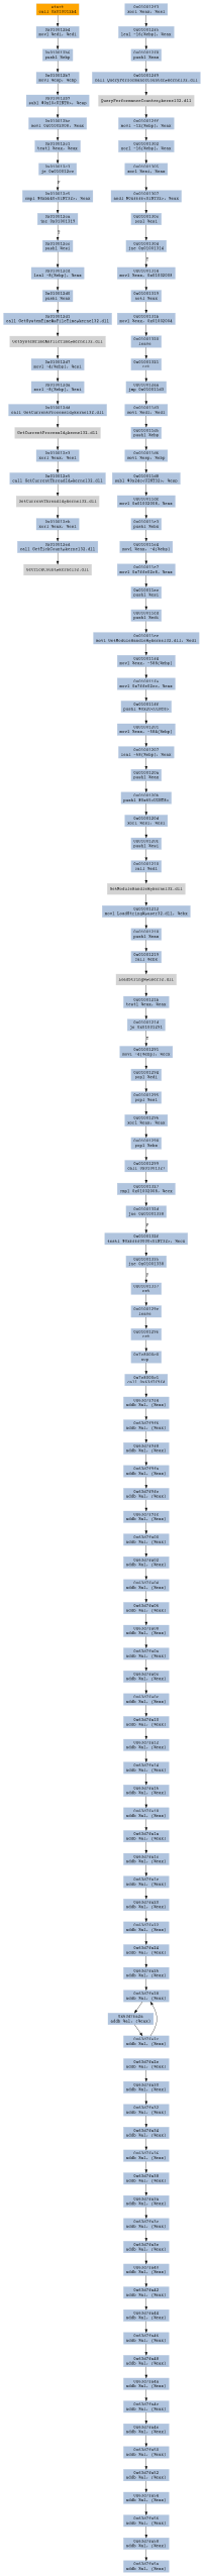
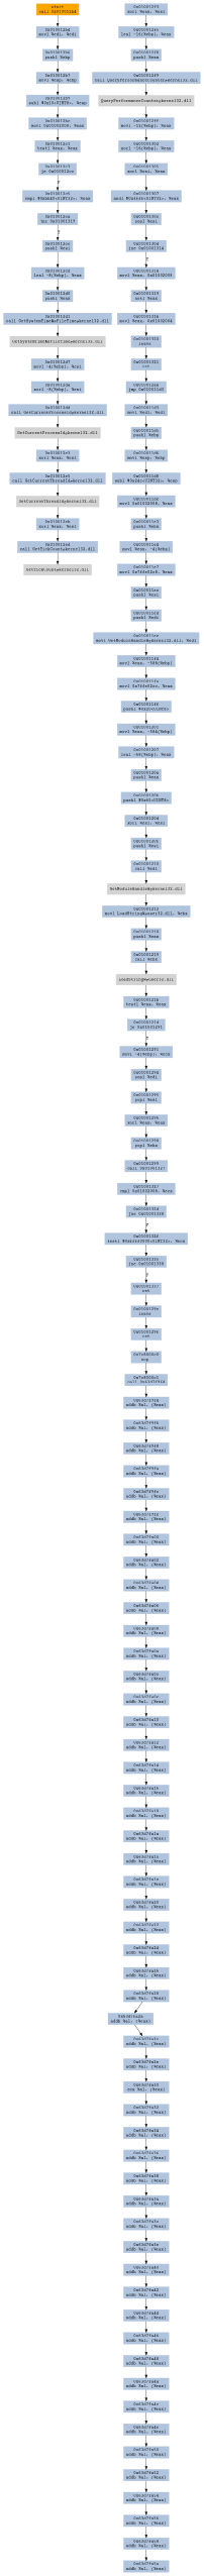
  digraph {
    fontname="Courier Prime"
    node [color=lightsteelblue fillcolor=lightsteelblue fontname="Courier Prime" shape=rectangle style=filled]
    edge [color="#000000" fontname="Courier Prime"]
    n1 [color=lightgrey fillcolor=orange label="start\ncall 0x010012b4"]
    n2 [label="0x010012b4\nmovl %edi, %edi"]
    n3 [label="0x010012b6\npushl %ebp"]
    n4 [label="0x010012b7\nmovl %esp, %ebp"]
    n5 [label="0x010012b9\nsubl $0x10<UINT8>, %esp"]
    n6 [label="0x010012bc\nmovl 0x01002008, %eax"]
    n7 [label="0x010012c1\ntestl %eax, %eax"]
    n8 [label="0x010012c3\nje 0x010012cc"]
    n9 [label="0x010012c5\ncmpl $0xbb40<UINT32>, %eax"]
    n10 [label="0x010012ca\njne 0x01001319"]
    n11 [label="0x010012cc\npushl %esi"]
    n12 [label="0x010012cd\nleal -8(%ebp), %eax"]
    n13 [label="0x010012d0\npushl %eax"]
    n14 [label="0x010012d1\ncall GetSystemTimeAsFileTime@kernel32.dll"]
    n15 [color=lightgrey fillcolor=lightgrey label="GetSystemTimeAsFileTime@kernel32.dll"]
    n16 [label="0x010012d7\nmovl -4(%ebp), %esi"]
    n17 [label="0x010012da\nxorl -8(%ebp), %esi"]
    n18 [label="0x010012dd\ncall GetCurrentProcessId@kernel32.dll"]
    n19 [color=lightgrey fillcolor=lightgrey label="GetCurrentProcessId@kernel32.dll"]
    n20 [label="0x010012e3\nxorl %eax, %esi"]
    n21 [label="0x010012e5\ncall GetCurrentThreadId@kernel32.dll"]
    n22 [color=lightgrey fillcolor=lightgrey label="GetCurrentThreadId@kernel32.dll"]
    n23 [label="0x010012eb\nxorl %eax, %esi"]
    n24 [label="0x010012ed\ncall GetTickCount@kernel32.dll"]
    n25 [color=lightgrey fillcolor=lightgrey label="GetTickCount@kernel32.dll"]
    n26 [label="0x010012f3\nxorl %eax, %esi"]
    n27 [label="0x010012f5\nleal -16(%ebp), %eax"]
    n28 [label="0x010012f8\npushl %eax"]
    n29 [label="0x010012f9\ncall QueryPerformanceCounter@kernel32.dll"]
    n30 [color=lightgrey fillcolor=lightgrey label="QueryPerformanceCounter@kernel32.dll"]
    n31 [label="0x010012ff\nmovl -12(%ebp), %eax"]
    n32 [label="0x01001302\nxorl -16(%ebp), %eax"]
    n33 [label="0x01001305\nxorl %esi, %eax"]
    n34 [label="0x01001307\nandl $0xffff<UINT32>, %eax"]
    n35 [label="0x0100130c\npopl %esi"]
    n36 [label="0x0100130d\njne 0x01001314"]
    n37 [label="0x01001314\nmovl %eax, 0x01002008"]
    n38 [label="0x01001319\nnotl %eax"]
    n39 [label="0x0100131b\nmovl %eax, 0x01002004"]
    n40 [label="0x01001320\nleave "]
    n41 [label="0x01001321\nret"]
    n42 [label="0x010012aa\njmp 0x010011d3"]
    n43 [label="0x010011d3\nmovl %edi, %edi"]
    n44 [label="0x010011d5\npushl %ebp"]
    n45 [label="0x010011d6\nmovl %esp, %ebp"]
    n46 [label="0x010011d8\nsubl $0x24c<UINT32>, %esp"]
    n47 [label="0x010011de\nmovl 0x01002008, %eax"]
    n48 [label="0x010011e3\npushl %ebx"]
    n49 [label="0x010011e4\nmovl %eax, -4(%ebp)"]
    n50 [label="0x010011e7\nmovl 0x7ffe02c8, %eax"]
    n51 [label="0x010011ec\npushl %esi"]
    n52 [label="0x010011ed\npushl %edi"]
    n53 [label="0x010011ee\nmovl GetModuleHandleW@kernel32.dll, %edi"]
    n54 [label="0x010011f4\nmovl %eax, -588(%ebp)"]
    n55 [label="0x010011fa\nmovl 0x7ffe02cc, %eax"]
    n56 [label="0x010011ff\npushl $0x20<UINT8>"]
    n57 [label="0x01001201\nmovl %eax, -584(%ebp)"]
    n58 [label="0x01001207\nleal -68(%ebp), %eax"]
    n59 [label="0x0100120a\npushl %eax"]
    n60 [label="0x0100120b\npushl $0x65<UINT8>"]
    n61 [label="0x0100120d\nxorl %esi, %esi"]
    n62 [label="0x0100120f\npushl %esi"]
    n63 [label="0x01001210\ncall %edi"]
    n64 [color=lightgrey fillcolor=lightgrey label="GetModuleHandleW@kernel32.dll"]
    n65 [label="0x01001212\nmovl LoadStringW@user32.dll, %ebx"]
    n66 [label="0x01001218\npushl %eax"]
    n67 [label="0x01001219\ncall %ebx"]
    n68 [color=lightgrey fillcolor=lightgrey label="LoadStringW@user32.dll"]
    n69 [label="0x0100121b\ntestl %eax, %eax"]
    n70 [label="0x0100121d\nje 0x01001291"]
    n71 [label="0x01001291\nmovl -4(%ebp), %ecx"]
    n72 [label="0x01001294\npopl %edi"]
    n73 [label="0x01001295\npopl %esi"]
    n74 [label="0x01001296\nxorl %eax, %eax"]
    n75 [label="0x01001298\npopl %ebx"]
    n76 [label="0x01001299\ncall 0x01001327"]
    n77 [label="0x01001327\ncmpl 0x01002008, %ecx"]
    n78 [label="0x0100132d\njne 0x01001338"]
    n79 [label="0x0100132f\ntestl $0xffff0000<UINT32>, %ecx"]
    n80 [label="0x01001335\njne 0x01001338"]
    n81 [label="0x01001337\nret"]
    n82 [label="0x0100129e\nleave "]
    n83 [label="0x0100129f\nret"]
    n84 [label="0x7c8000c0\nnop "]
    n85 [label="0x7c8000c1\ncall 0x63d7f9f4"]
    n86 [label="0x63d7f9f4\naddb %al, (%eax)"]
    n87 [label="0x63d7f9f6\naddb %al, (%eax)"]
    n88 [label="0x63d7f9f8\naddb %al, (%eax)"]
    n89 [label="0x63d7f9fa\naddb %al, (%eax)"]
    n90 [label="0x63d7f9fc\naddb %al, (%eax)"]
    n91 [label="0x63d7f9fe\naddb %al, (%eax)"]
    n92 [label="0x63d7fa00\naddb %al, (%eax)"]
    n93 [label="0x63d7fa02\naddb %al, (%eax)"]
    n94 [label="0x63d7fa04\naddb %al, (%eax)"]
    n95 [label="0x63d7fa06\naddb %al, (%eax)"]
    n96 [label="0x63d7fa08\naddb %al, (%eax)"]
    n97 [label="0x63d7fa0a\naddb %al, (%eax)"]
    n98 [label="0x63d7fa0c\naddb %al, (%eax)"]
    n99 [label="0x63d7fa0e\naddb %al, (%eax)"]
    n100 [label="0x63d7fa10\naddb %al, (%eax)"]
    n101 [label="0x63d7fa12\naddb %al, (%eax)"]
    n102 [label="0x63d7fa14\naddb %al, (%eax)"]
    n103 [label="0x63d7fa16\naddb %al, (%eax)"]
    n104 [label="0x63d7fa18\naddb %al, (%eax)"]
    n105 [label="0x63d7fa1a\naddb %al, (%eax)"]
    n106 [label="0x63d7fa1c\naddb %al, (%eax)"]
    n107 [label="0x63d7fa1e\naddb %al, (%eax)"]
    n108 [label="0x63d7fa20\naddb %al, (%eax)"]
    n109 [label="0x63d7fa22\naddb %al, (%eax)"]
    n110 [label="0x63d7fa24\naddb %al, (%eax)"]
    n111 [label="0x63d7fa26\naddb %al, (%eax)"]
    n112 [label="0x63d7fa28\naddb %al, (%eax)"]
    n113 [label="0x63d7fa2a\naddb %al, (%eax)"]
    n114 [label="0x63d7fa2c\naddb %al, (%eax)"]
    n115 [label="0x63d7fa2e\naddb %al, (%eax)"]
-   n116 [label="0x63d7fa30\naddb %al, (%eax)"]
+   n116 [label="0x63d7fa30\necx %al, (%eax)"]
    n117 [label="0x63d7fa32\naddb %al, (%eax)"]
    n118 [label="0x63d7fa34\naddb %al, (%eax)"]
    n119 [label="0x63d7fa36\naddb %al, (%eax)"]
    n120 [label="0x63d7fa38\naddb %al, (%eax)"]
    n121 [label="0x63d7fa3a\naddb %al, (%eax)"]
    n122 [label="0x63d7fa3c\naddb %al, (%eax)"]
    n123 [label="0x63d7fa3e\naddb %al, (%eax)"]
    n124 [label="0x63d7fa40\naddb %al, (%eax)"]
    n125 [label="0x63d7fa42\naddb %al, (%eax)"]
    n126 [label="0x63d7fa44\naddb %al, (%eax)"]
    n127 [label="0x63d7fa46\naddb %al, (%eax)"]
    n128 [label="0x63d7fa48\naddb %al, (%eax)"]
    n129 [label="0x63d7fa4a\naddb %al, (%eax)"]
    n130 [label="0x63d7fa4c\naddb %al, (%eax)"]
    n131 [label="0x63d7fa4e\naddb %al, (%eax)"]
    n132 [label="0x63d7fa50\naddb %al, (%eax)"]
    n133 [label="0x63d7fa52\naddb %al, (%eax)"]
    n134 [label="0x63d7fa54\naddb %al, (%eax)"]
    n135 [label="0x63d7fa56\naddb %al, (%eax)"]
    n136 [label="0x63d7fa58\naddb %al, (%eax)"]
    n137 [label="0x63d7fa5a\naddb %al, (%eax)"]
    n1 -> n2
    n2 -> n3
    n3 -> n4
    n4 -> n5
    n5 -> n6
    n6 -> n7
    n7 -> n8
    n8 -> n9 [label=F]
    n9 -> n10
    n10 -> n11 [label=T]
    n11 -> n12
    n12 -> n13
    n13 -> n14
    n14 -> n15
    n15 -> n16
    n16 -> n17
    n17 -> n18
    n18 -> n19
    n19 -> n20
    n20 -> n21
    n21 -> n22
    n22 -> n23
    n23 -> n24
    n24 -> n25
    n26 -> n27
    n27 -> n28
    n28 -> n29
    n29 -> n30
    n30 -> n31
    n31 -> n32
    n32 -> n33
    n33 -> n34
    n34 -> n35
    n35 -> n36
    n36 -> n37 [label=T]
    n37 -> n38
    n38 -> n39
    n39 -> n40
    n40 -> n41
    n41 -> n42
    n42 -> n43
    n43 -> n44
    n44 -> n45
    n45 -> n46
    n46 -> n47
    n47 -> n48
    n48 -> n49
    n49 -> n50
    n50 -> n51
    n51 -> n52
    n52 -> n53
    n53 -> n54
    n54 -> n55
    n55 -> n56
    n56 -> n57
    n57 -> n58
    n58 -> n59
    n59 -> n60
    n60 -> n61
    n61 -> n62
    n62 -> n63
    n63 -> n64
    n64 -> n65
    n65 -> n66
    n66 -> n67
    n67 -> n68
    n68 -> n69
    n69 -> n70
    n70 -> n71 [label=T]
    n71 -> n72
    n72 -> n73
    n73 -> n74
    n74 -> n75
    n75 -> n76
    n76 -> n77
    n77 -> n78
    n78 -> n79 [label=F]
    n79 -> n80
    n80 -> n81 [label=F]
    n81 -> n82
    n82 -> n83
    n83 -> n84
    n84 -> n85
    n85 -> n86
    n86 -> n87
    n87 -> n88
    n88 -> n89
    n89 -> n90
    n90 -> n91
    n91 -> n92
    n92 -> n93
    n93 -> n94
    n94 -> n95
    n95 -> n96
    n96 -> n97
    n97 -> n98
    n98 -> n99
    n99 -> n100
    n100 -> n101
    n101 -> n102
    n102 -> n103
    n103 -> n104
    n104 -> n105
    n105 -> n106
    n106 -> n107
    n107 -> n108
    n108 -> n109
    n109 -> n110
    n110 -> n111
    n111 -> n112
    n112 -> n113
    n113 -> n114
-   n114 -> n112
+   n114 -> n115
    n115 -> n116
    n116 -> n117
    n117 -> n118
    n118 -> n119
    n119 -> n120
    n120 -> n121
    n121 -> n122
    n122 -> n123
    n123 -> n124
    n124 -> n125
    n125 -> n126
    n126 -> n127
    n127 -> n128
    n128 -> n129
    n129 -> n130
    n130 -> n131
    n131 -> n132
    n132 -> n133
    n133 -> n134
    n134 -> n135
    n135 -> n136
    n136 -> n137
  }
